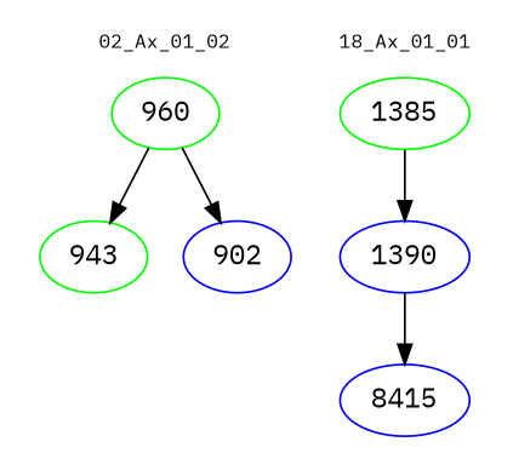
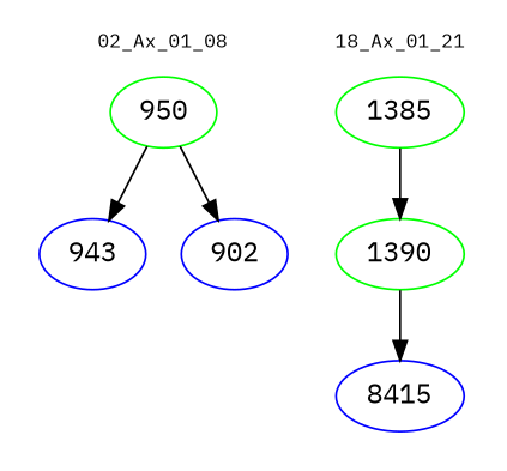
  digraph {
    fontname="IBM Plex Mono"
    node [color=blue fontname="IBM Plex Mono"]
    edge [color=black fontname="IBM Plex Mono"]
-   n1 [color=green label=960]
-   n2 [color=green label=943]
+   n1 [color=green label=950]
+   n2 [label=943]
    n3 [label=902]
    n4 [color=green label=1385]
-   n5 [label=1390]
+   n5 [color=green label=1390]
    n6 [label=8415]
    subgraph cluster_1 {
      color=white
      fontsize=10
-     label="02_Ax_01_02"
+     label="02_Ax_01_08"
      n1
      n2
      n3
    }
    subgraph cluster_2 {
      color=white
      fontsize=10
-     label="18_Ax_01_01"
+     label="18_Ax_01_21"
      n4
      n5
      n6
    }
    n1 -> n2
    n1 -> n3
    n4 -> n5
    n5 -> n6
  }
